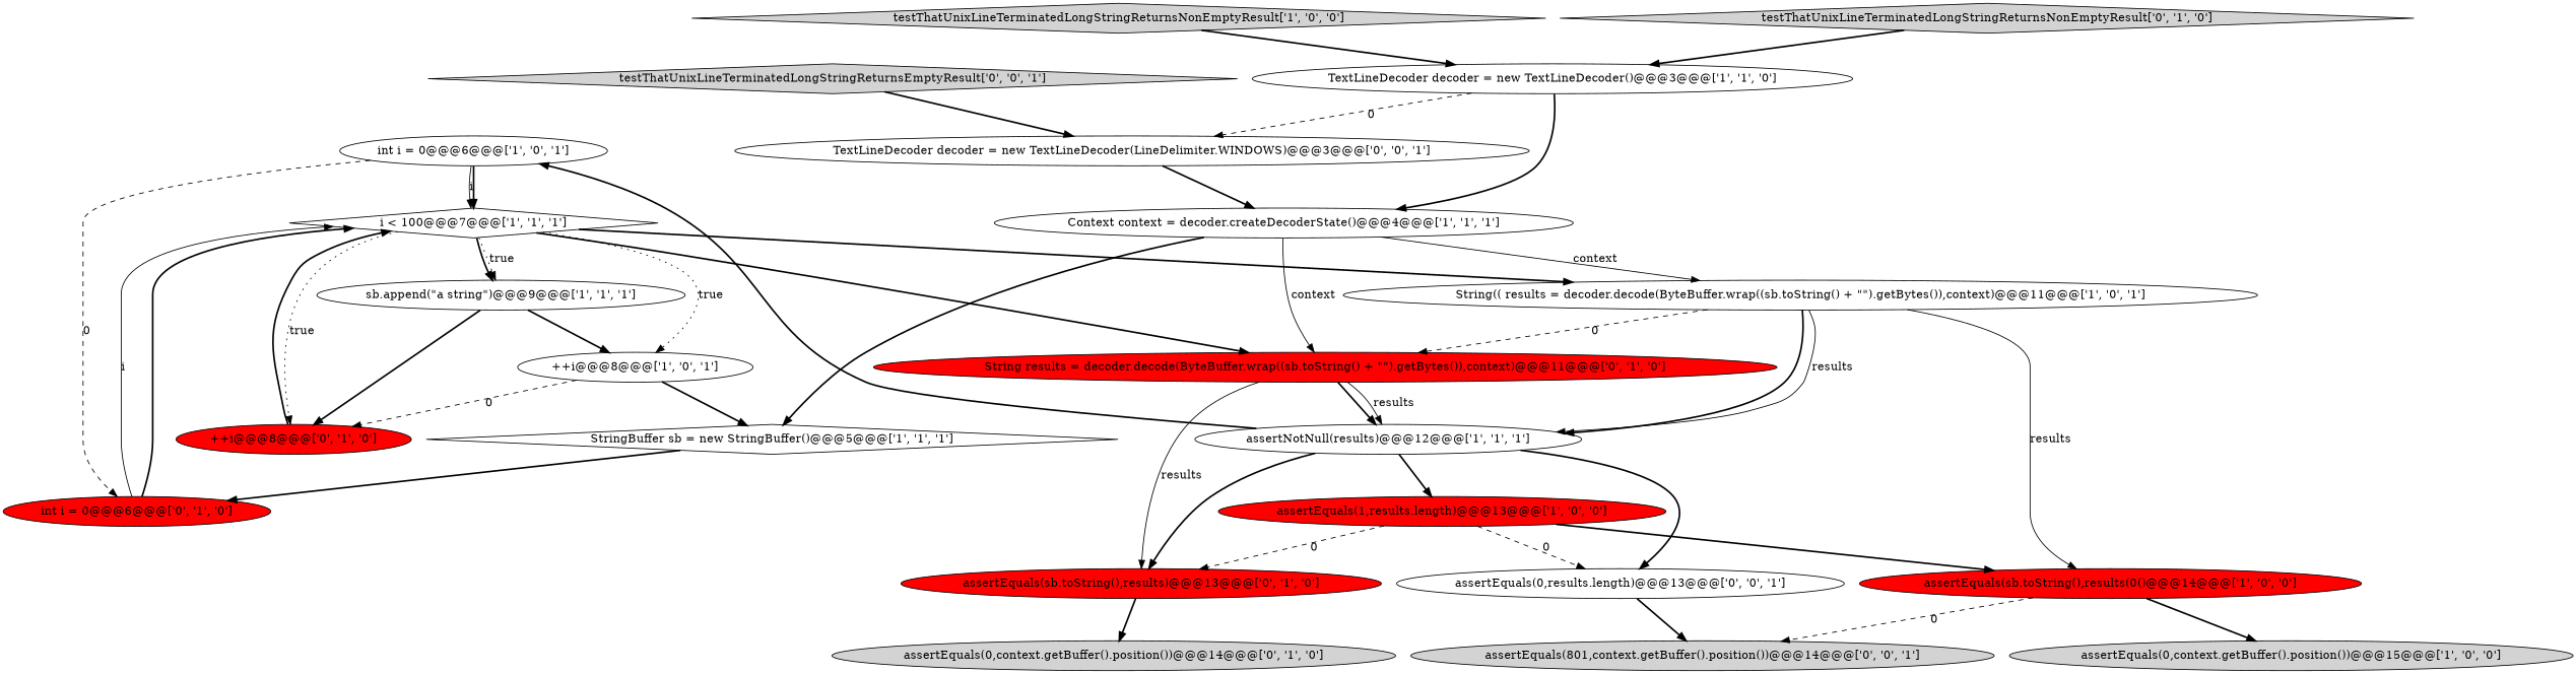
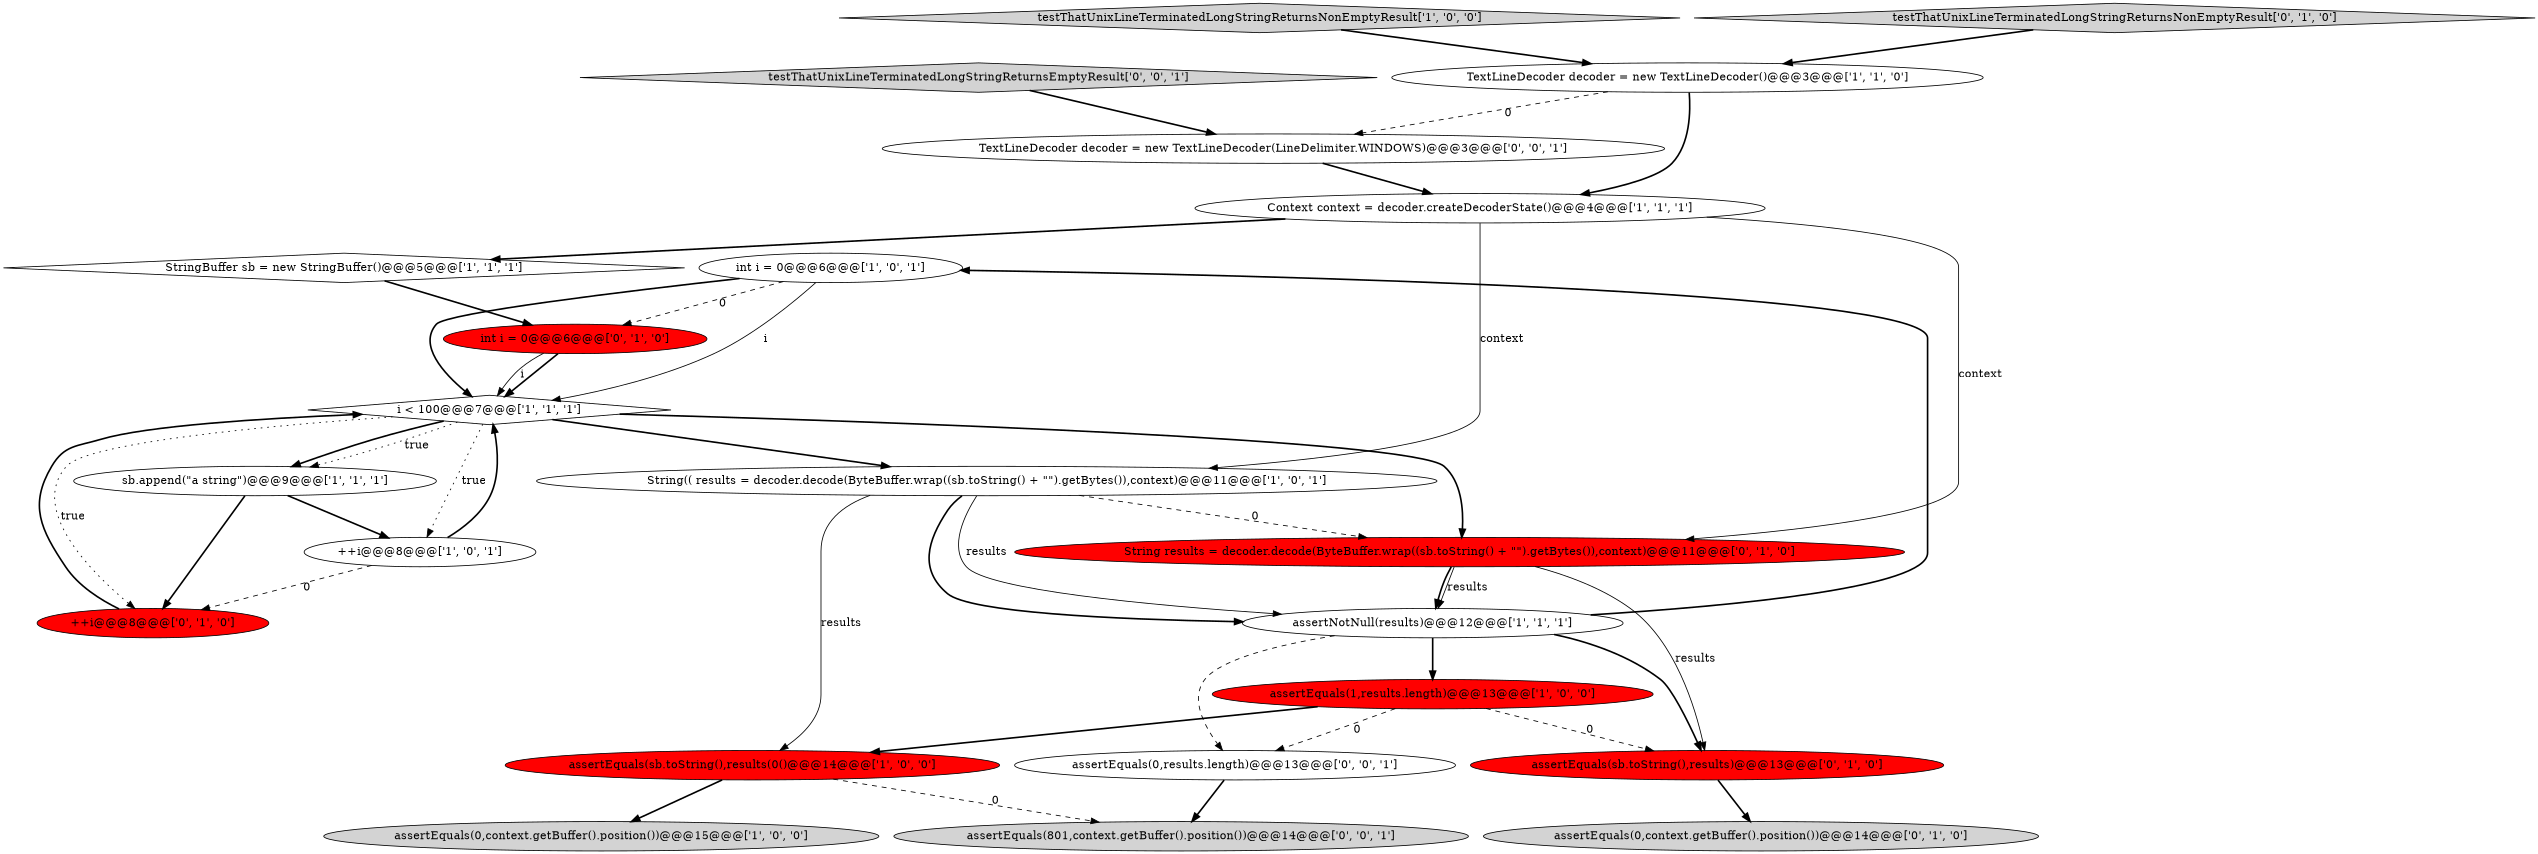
  digraph {
    node [fillcolor=white shape=ellipse style=filled]
    edge [style=bold]
    n1 [label="int i = 0@@@6@@@['1', '0', '1']"]
    n2 [label="i < 100@@@7@@@['1', '1', '1']" shape=diamond]
    n3 [fillcolor=red label="int i = 0@@@6@@@['0', '1', '0']"]
    n4 [label="++i@@@8@@@['1', '0', '1']"]
    n5 [label="String(( results = decoder.decode(ByteBuffer.wrap((sb.toString() + \"\").getBytes()),context)@@@11@@@['1', '0', '1']"]
    n6 [fillcolor=red label="++i@@@8@@@['0', '1', '0']"]
    n7 [label="sb.append(\"a string\")@@@9@@@['1', '1', '1']"]
    n8 [fillcolor=red label="String results = decoder.decode(ByteBuffer.wrap((sb.toString() + \"\").getBytes()),context)@@@11@@@['0', '1', '0']"]
    n9 [label="TextLineDecoder decoder = new TextLineDecoder()@@@3@@@['1', '1', '0']"]
    n10 [label="Context context = decoder.createDecoderState()@@@4@@@['1', '1', '1']"]
    n11 [label="TextLineDecoder decoder = new TextLineDecoder(LineDelimiter.WINDOWS)@@@3@@@['0', '0', '1']"]
    n12 [label="StringBuffer sb = new StringBuffer()@@@5@@@['1', '1', '1']" shape=diamond]
    n13 [fillcolor=lightgray label="testThatUnixLineTerminatedLongStringReturnsNonEmptyResult['1', '0', '0']" shape=diamond]
    n14 [fillcolor=lightgray label="assertEquals(0,context.getBuffer().position())@@@14@@@['0', '1', '0']"]
    n15 [fillcolor=red label="assertEquals(sb.toString(),results(0()@@@14@@@['1', '0', '0']"]
    n16 [label="assertNotNull(results)@@@12@@@['1', '1', '1']"]
    n17 [fillcolor=red label="assertEquals(sb.toString(),results)@@@13@@@['0', '1', '0']"]
    n18 [fillcolor=red label="assertEquals(1,results.length)@@@13@@@['1', '0', '0']"]
    n19 [label="assertEquals(0,results.length)@@@13@@@['0', '0', '1']"]
    n20 [fillcolor=lightgray label="assertEquals(801,context.getBuffer().position())@@@14@@@['0', '0', '1']"]
    n21 [fillcolor=lightgray label="assertEquals(0,context.getBuffer().position())@@@15@@@['1', '0', '0']"]
    n22 [fillcolor=lightgray label="testThatUnixLineTerminatedLongStringReturnsNonEmptyResult['0', '1', '0']" shape=diamond]
    n23 [fillcolor=lightgray label="testThatUnixLineTerminatedLongStringReturnsEmptyResult['0', '0', '1']" shape=diamond]
    n1 -> n2
    n1 -> n2 [label=i style=solid]
    n1 -> n3 [label=0 style=dashed]
    n2 -> n4 [label=true style=dotted]
    n2 -> n5
    n2 -> n6 [label=true style=dotted]
    n2 -> n7
    n2 -> n7 [label=true style=dotted]
    n2 -> n8
    n3 -> n2
    n3 -> n2 [label=i style=solid]
-   n4 -> n12
+   n4 -> n2
    n4 -> n6 [label=0 style=dashed]
    n5 -> n8 [label=0 style=dashed]
    n5 -> n15 [label=results style=solid]
    n5 -> n16
    n5 -> n16 [label=results style=solid]
    n6 -> n2
    n7 -> n4
    n7 -> n6
    n8 -> n16
    n8 -> n16 [label=results style=solid]
    n8 -> n17 [label=results style=solid]
    n9 -> n10
    n9 -> n11 [label=0 style=dashed]
    n10 -> n5 [label=context style=solid]
    n10 -> n8 [label=context style=solid]
    n10 -> n12
    n11 -> n10
    n12 -> n3
    n13 -> n9
    n15 -> n20 [label=0 style=dashed]
    n15 -> n21
    n16 -> n1
    n16 -> n17
    n16 -> n18
-   n16 -> n19
+   n16 -> n19 [style=dashed]
    n17 -> n14
    n18 -> n15
    n18 -> n17 [label=0 style=dashed]
    n18 -> n19 [label=0 style=dashed]
    n19 -> n20
    n22 -> n9
    n23 -> n11
  }
